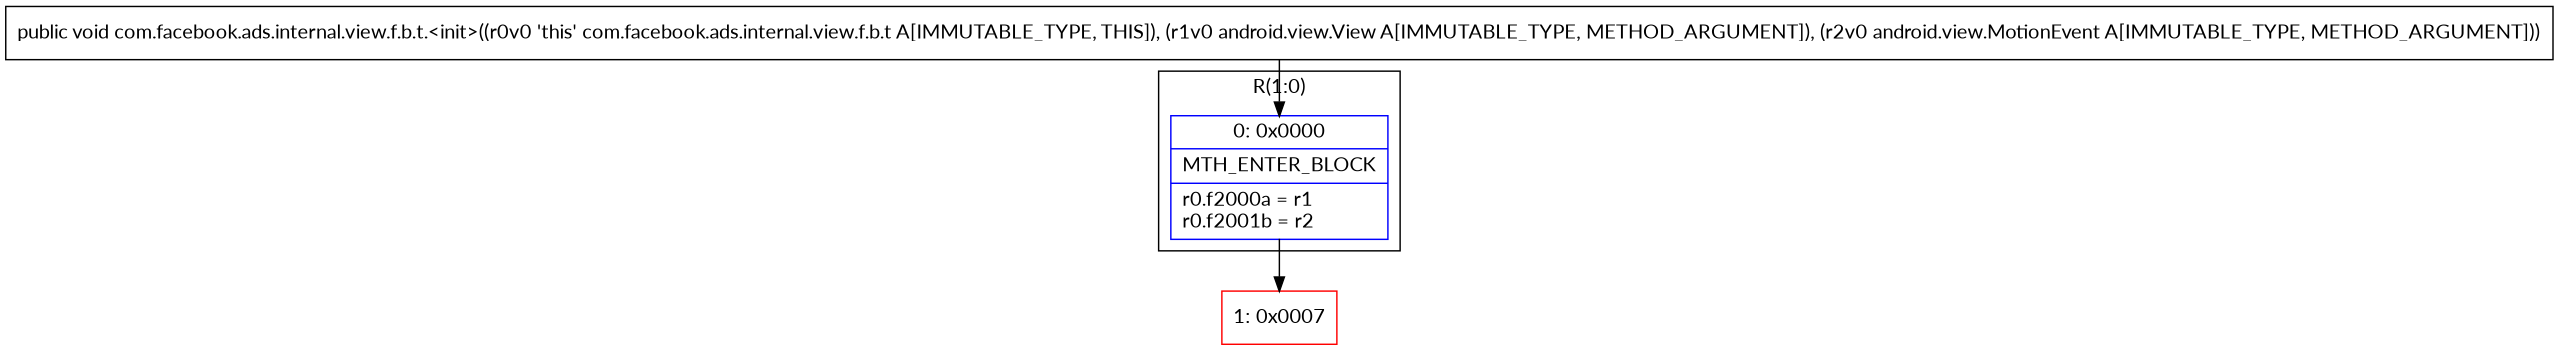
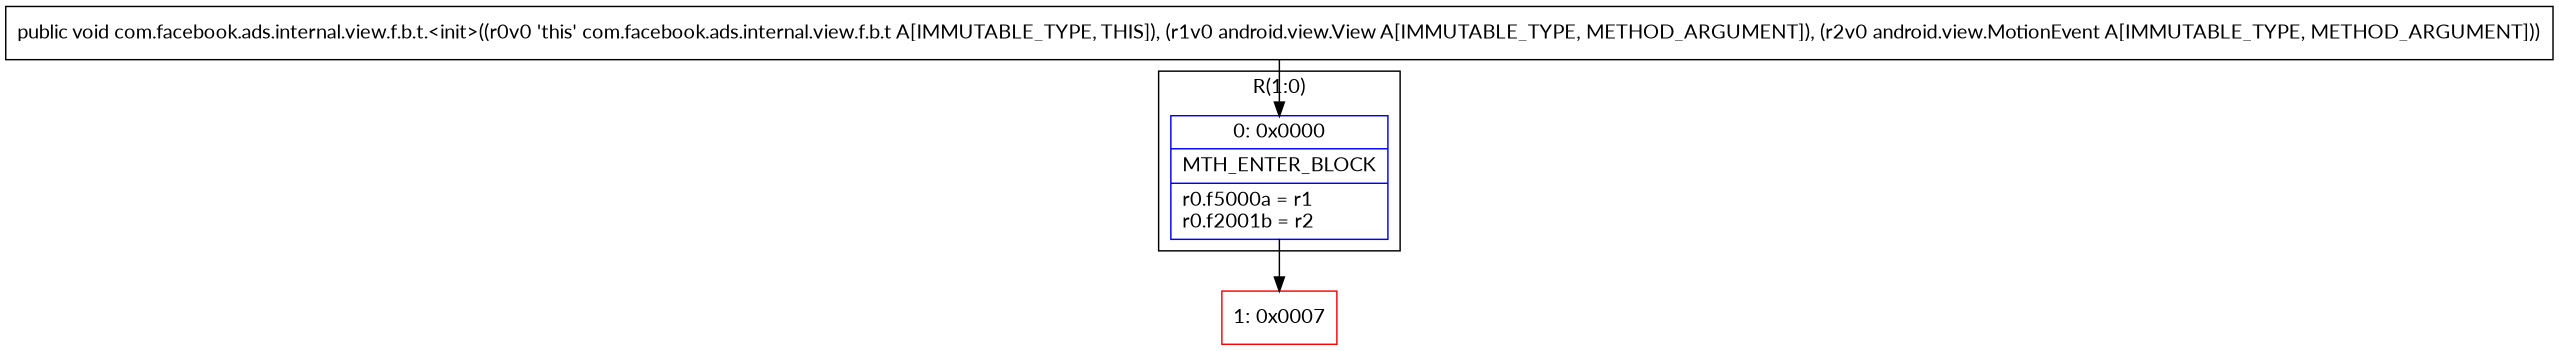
  digraph {
    fontname=Lato
    node [shape=record fontname=Lato]
    edge [fontname=Lato]
-   n1 [color=blue label="{0\:\ 0x0000|MTH_ENTER_BLOCK\l|r0.f2000a = r1\lr0.f2001b = r2\l}"]
+   n1 [color=blue label="{0\:\ 0x0000|MTH_ENTER_BLOCK\l|r0.f5000a = r1\lr0.f2001b = r2\l}"]
    n2 [color=red label="{1\:\ 0x0007}"]
    n3 [label="{public void com.facebook.ads.internal.view.f.b.t.\<init\>((r0v0 'this' com.facebook.ads.internal.view.f.b.t A[IMMUTABLE_TYPE, THIS]), (r1v0 android.view.View A[IMMUTABLE_TYPE, METHOD_ARGUMENT]), (r2v0 android.view.MotionEvent A[IMMUTABLE_TYPE, METHOD_ARGUMENT])) }"]
    subgraph cluster_1 {
      label="R(1:0)"
      n1
    }
    n1 -> n2
    n3 -> n1
  }
